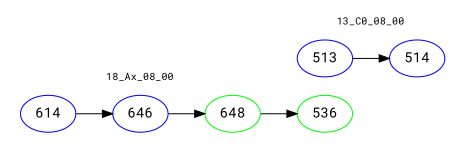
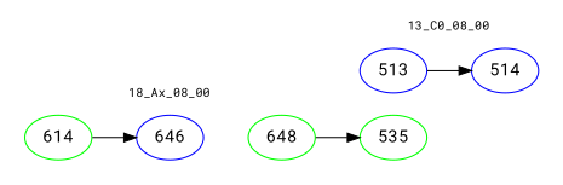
  digraph {
    fontname="Roboto Mono"
    rankdir=LR
    node [color=blue fontname="Roboto Mono"]
    edge [color=black fontname="Roboto Mono"]
    n1 [label=646]
-   n2 [label=614]
+   n2 [color=green label=614]
    n3 [color=green label=648]
    n4 [label=513]
-   n5 [color=green label=536]
+   n5 [color=green label=535]
    n6 [label=514]
    subgraph cluster_1 {
      color=white
      fontsize=10
      label="18_Ax_08_00"
      n1
      n2
      n3
    }
    subgraph cluster_2 {
      color=white
      fontsize=10
      label="13_C0_08_00"
      n4
      n5
      n6
    }
-   n1 -> n3
    n2 -> n1
    n3 -> n5
    n4 -> n6
  }
